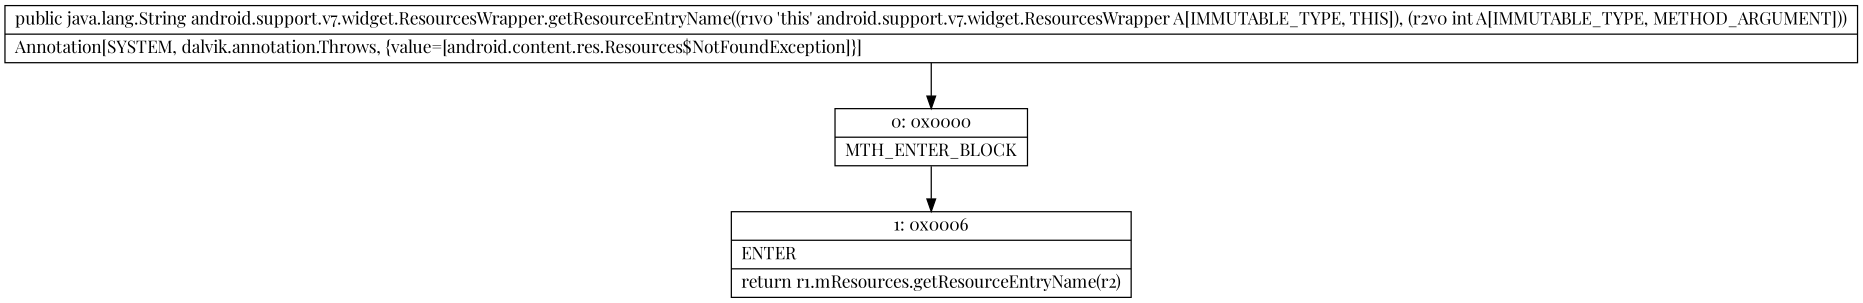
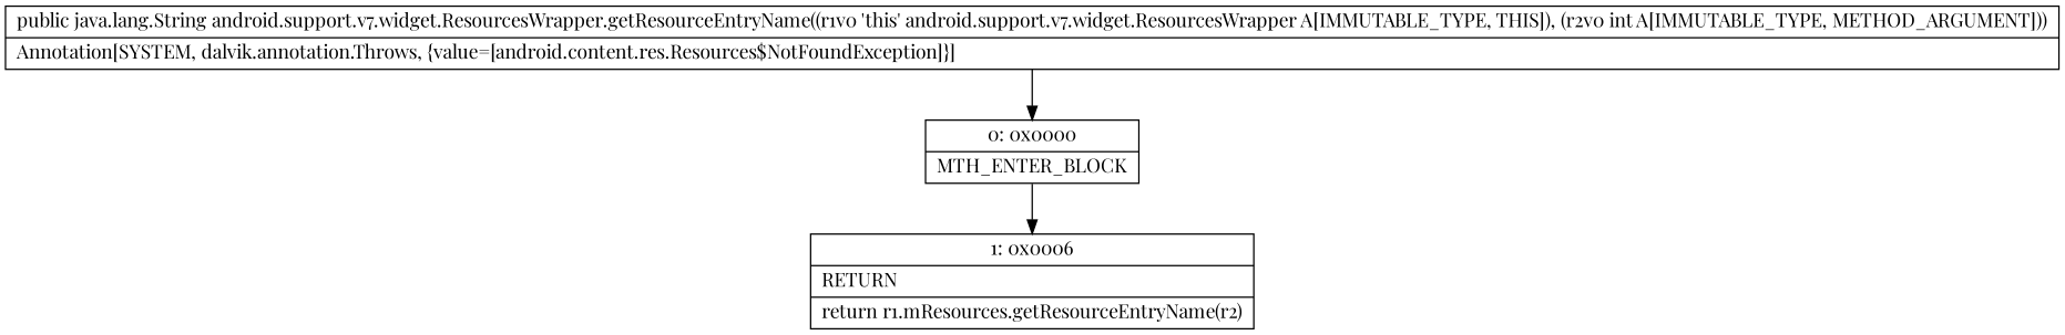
  digraph {
    fontname="Playfair Display"
    node [shape=record fontname="Playfair Display"]
    edge [fontname="Playfair Display"]
    n1 [label="{0\:\ 0x0000|MTH_ENTER_BLOCK\l}"]
-   n2 [label="{1\:\ 0x0006|ENTER\l|return r1.mResources.getResourceEntryName(r2)\l}"]
+   n2 [label="{1\:\ 0x0006|RETURN\l|return r1.mResources.getResourceEntryName(r2)\l}"]
    n3 [label="{public java.lang.String android.support.v7.widget.ResourcesWrapper.getResourceEntryName((r1v0 'this' android.support.v7.widget.ResourcesWrapper A[IMMUTABLE_TYPE, THIS]), (r2v0 int A[IMMUTABLE_TYPE, METHOD_ARGUMENT]))  | Annotation[SYSTEM, dalvik.annotation.Throws, \{value=[android.content.res.Resources$NotFoundException]\}]\l}"]
    n1 -> n2
    n3 -> n1
  }
